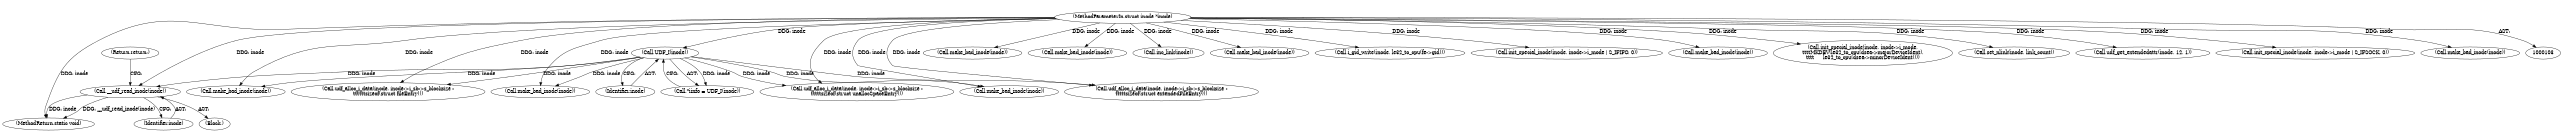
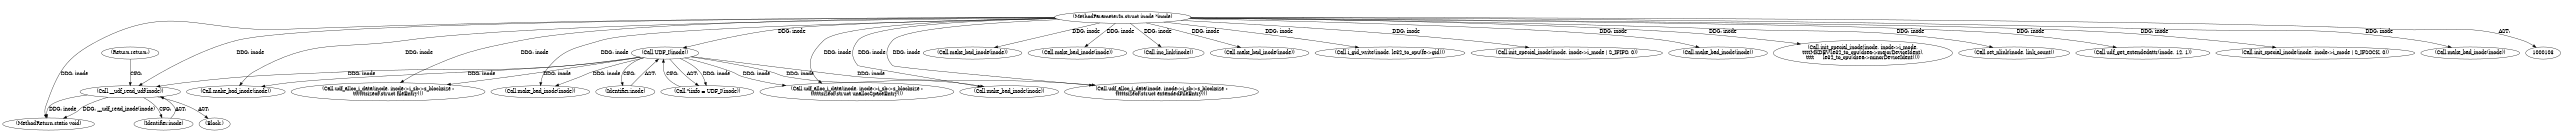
  digraph {
-   n1 [label="(Call,__udf_read_inode(inode))"]
+   n1 [label="(Call,__udf_read_udf(inode))"]
    n2 [label="(Identifier,inode)"]
    n3 [label="(MethodReturn,static void)"]
    n4 [label="(Block,)"]
    n5 [label="(Call,UDF_I(inode))"]
    n6 [label="(Call,make_bad_inode(inode))"]
    n7 [label="(Call,udf_alloc_i_data(inode, inode->i_sb->s_blocksize -\n\t\t\t\t\t\tsizeof(struct fileEntry)))"]
    n8 [label="(Call,make_bad_inode(inode))"]
    n9 [label="(Call,udf_alloc_i_data(inode, inode->i_sb->s_blocksize -\n\t\t\t\t\tsizeof(struct unallocSpaceEntry)))"]
    n10 [label="(Call,udf_alloc_i_data(inode, inode->i_sb->s_blocksize -\n\t\t\t\t\tsizeof(struct extendedFileEntry)))"]
    n11 [label="(Identifier,inode)"]
    n12 [label="(Call,make_bad_inode(inode))"]
    n13 [label="(Call,*iinfo = UDF_I(inode))"]
    n14 [label="(MethodParameterIn,struct inode *inode)"]
    n15 [label="(Call,make_bad_inode(inode))"]
    n16 [label="(Call,make_bad_inode(inode))"]
    n17 [label="(Call,inc_link(inode))"]
    n18 [label="(Call,make_bad_inode(inode))"]
    n19 [label="(Call,i_gid_write(inode, le32_to_cpu(fe->gid)))"]
    n20 [label="(Call,init_special_inode(inode, inode->i_mode | S_IFIFO, 0))"]
    n21 [label="(Call,make_bad_inode(inode))"]
    n22 [label="(Call,init_special_inode(inode, inode->i_mode,\n\t\t\t\tMKDEV(le32_to_cpu(dsea->majorDeviceIdent),\n\t\t\t\t      le32_to_cpu(dsea->minorDeviceIdent))))"]
    n23 [label="(Call,set_nlink(inode, link_count))"]
    n24 [label="(Call,udf_get_extendedattr(inode, 12, 1))"]
    n25 [label="(Call,init_special_inode(inode, inode->i_mode | S_IFSOCK, 0))"]
    n26 [label="(Call,make_bad_inode(inode))"]
    1000103
    n28 [label="(Return,return;)"]
    n1 -> n2 [label="CFG: "]
    n1 -> n3 [label="DDG: inode"]
    n1 -> n3 [label="DDG: __udf_read_inode(inode)"]
    n1 -> n4 [label="AST: "]
    n2 -> n1 [label="AST: "]
    n5 -> n1 [label="DDG: inode"]
    n5 -> n6 [label="DDG: inode"]
    n5 -> n7 [label="DDG: inode"]
    n5 -> n8 [label="DDG: inode"]
    n5 -> n9 [label="DDG: inode"]
    n5 -> n10 [label="DDG: inode"]
    n5 -> n11 [label="CFG: "]
    n5 -> n12 [label="DDG: inode"]
    n5 -> n13 [label="AST: "]
    n5 -> n13 [label="DDG: inode"]
    n11 -> n5 [label="AST: "]
    n13 -> n5 [label="CFG: "]
    n14 -> n1 [label="DDG: inode"]
    n14 -> n3 [label="DDG: inode"]
    n14 -> n5 [label="DDG: inode"]
    n14 -> n6 [label="DDG: inode"]
    n14 -> n7 [label="DDG: inode"]
    n14 -> n8 [label="DDG: inode"]
    n14 -> n9 [label="DDG: inode"]
    n14 -> n10 [label="DDG: inode"]
    n14 -> n12 [label="DDG: inode"]
    n14 -> n15 [label="DDG: inode"]
    n14 -> n16 [label="DDG: inode"]
    n14 -> n17 [label="DDG: inode"]
    n14 -> n18 [label="DDG: inode"]
    n14 -> n19 [label="DDG: inode"]
    n14 -> n20 [label="DDG: inode"]
    n14 -> n21 [label="DDG: inode"]
    n14 -> n22 [label="DDG: inode"]
    n14 -> n23 [label="DDG: inode"]
    n14 -> n24 [label="DDG: inode"]
    n14 -> n25 [label="DDG: inode"]
    n14 -> n26 [label="DDG: inode"]
    n14 -> 1000103 [label="AST: "]
    n28 -> n1 [label="CFG: "]
  }
